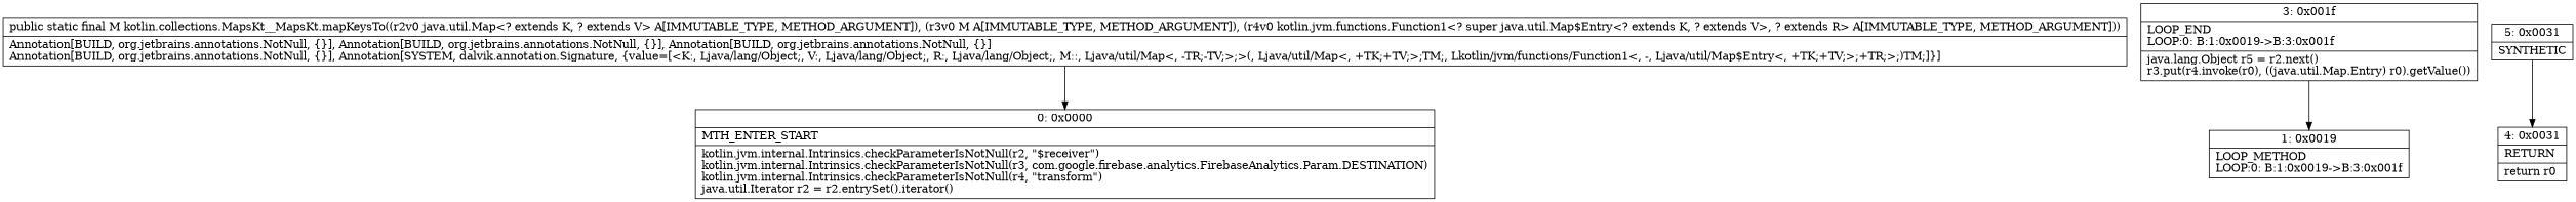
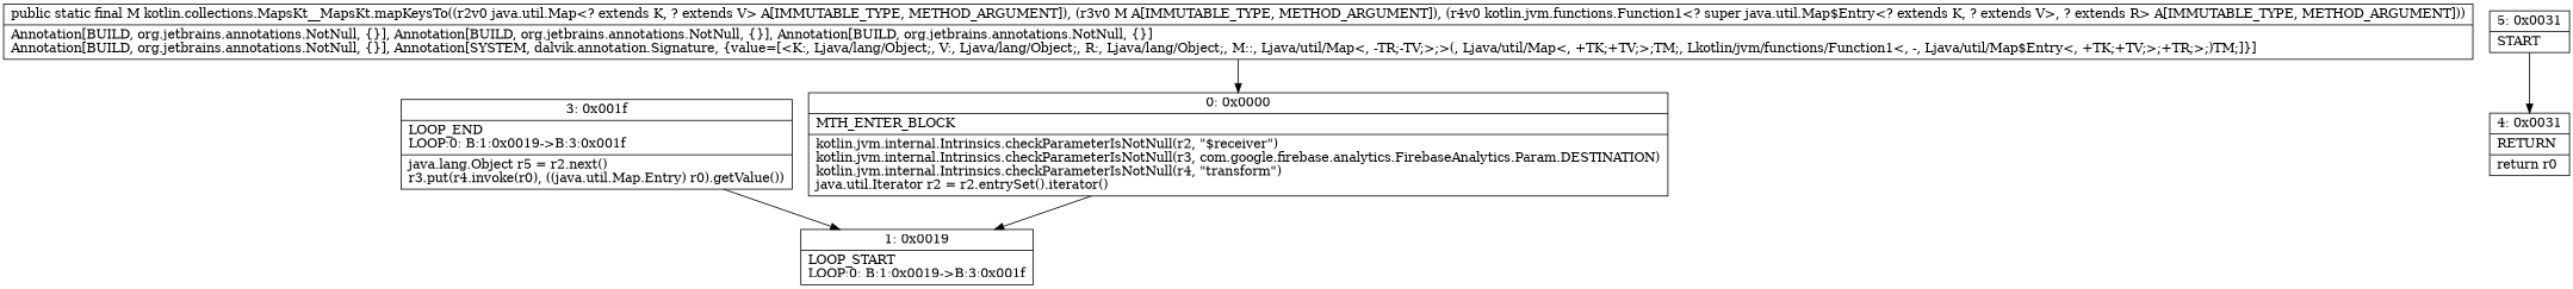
  digraph {
    node [shape=record]
-   n1 [label="{0\:\ 0x0000|MTH_ENTER_START\l|kotlin.jvm.internal.Intrinsics.checkParameterIsNotNull(r2, \"$receiver\")\lkotlin.jvm.internal.Intrinsics.checkParameterIsNotNull(r3, com.google.firebase.analytics.FirebaseAnalytics.Param.DESTINATION)\lkotlin.jvm.internal.Intrinsics.checkParameterIsNotNull(r4, \"transform\")\ljava.util.Iterator r2 = r2.entrySet().iterator()\l}"]
-   n2 [label="{1\:\ 0x0019|LOOP_METHOD\lLOOP:0: B:1:0x0019\-\>B:3:0x001f\l}"]
+   n1 [label="{0\:\ 0x0000|MTH_ENTER_BLOCK\l|kotlin.jvm.internal.Intrinsics.checkParameterIsNotNull(r2, \"$receiver\")\lkotlin.jvm.internal.Intrinsics.checkParameterIsNotNull(r3, com.google.firebase.analytics.FirebaseAnalytics.Param.DESTINATION)\lkotlin.jvm.internal.Intrinsics.checkParameterIsNotNull(r4, \"transform\")\ljava.util.Iterator r2 = r2.entrySet().iterator()\l}"]
+   n2 [label="{1\:\ 0x0019|LOOP_START\lLOOP:0: B:1:0x0019\-\>B:3:0x001f\l}"]
    n3 [label="{3\:\ 0x001f|LOOP_END\lLOOP:0: B:1:0x0019\-\>B:3:0x001f\l|java.lang.Object r5 = r2.next()\lr3.put(r4.invoke(r0), ((java.util.Map.Entry) r0).getValue())\l}"]
-   n4 [label="{5\:\ 0x0031|SYNTHETIC\l}"]
+   n4 [label="{5\:\ 0x0031|START\l}"]
    n5 [label="{4\:\ 0x0031|RETURN\l|return r0\l}"]
    n6 [label="{public static final M kotlin.collections.MapsKt__MapsKt.mapKeysTo((r2v0 java.util.Map\<? extends K, ? extends V\> A[IMMUTABLE_TYPE, METHOD_ARGUMENT]), (r3v0 M A[IMMUTABLE_TYPE, METHOD_ARGUMENT]), (r4v0 kotlin.jvm.functions.Function1\<? super java.util.Map$Entry\<? extends K, ? extends V\>, ? extends R\> A[IMMUTABLE_TYPE, METHOD_ARGUMENT]))  | Annotation[BUILD, org.jetbrains.annotations.NotNull, \{\}], Annotation[BUILD, org.jetbrains.annotations.NotNull, \{\}], Annotation[BUILD, org.jetbrains.annotations.NotNull, \{\}]\lAnnotation[BUILD, org.jetbrains.annotations.NotNull, \{\}], Annotation[SYSTEM, dalvik.annotation.Signature, \{value=[\<K:, Ljava\/lang\/Object;, V:, Ljava\/lang\/Object;, R:, Ljava\/lang\/Object;, M::, Ljava\/util\/Map\<, \-TR;\-TV;\>;\>(, Ljava\/util\/Map\<, +TK;+TV;\>;TM;, Lkotlin\/jvm\/functions\/Function1\<, \-, Ljava\/util\/Map$Entry\<, +TK;+TV;\>;+TR;\>;)TM;]\}]\l}"]
+   n1 -> n2
    n3 -> n2
    n4 -> n5
    n6 -> n1
  }
